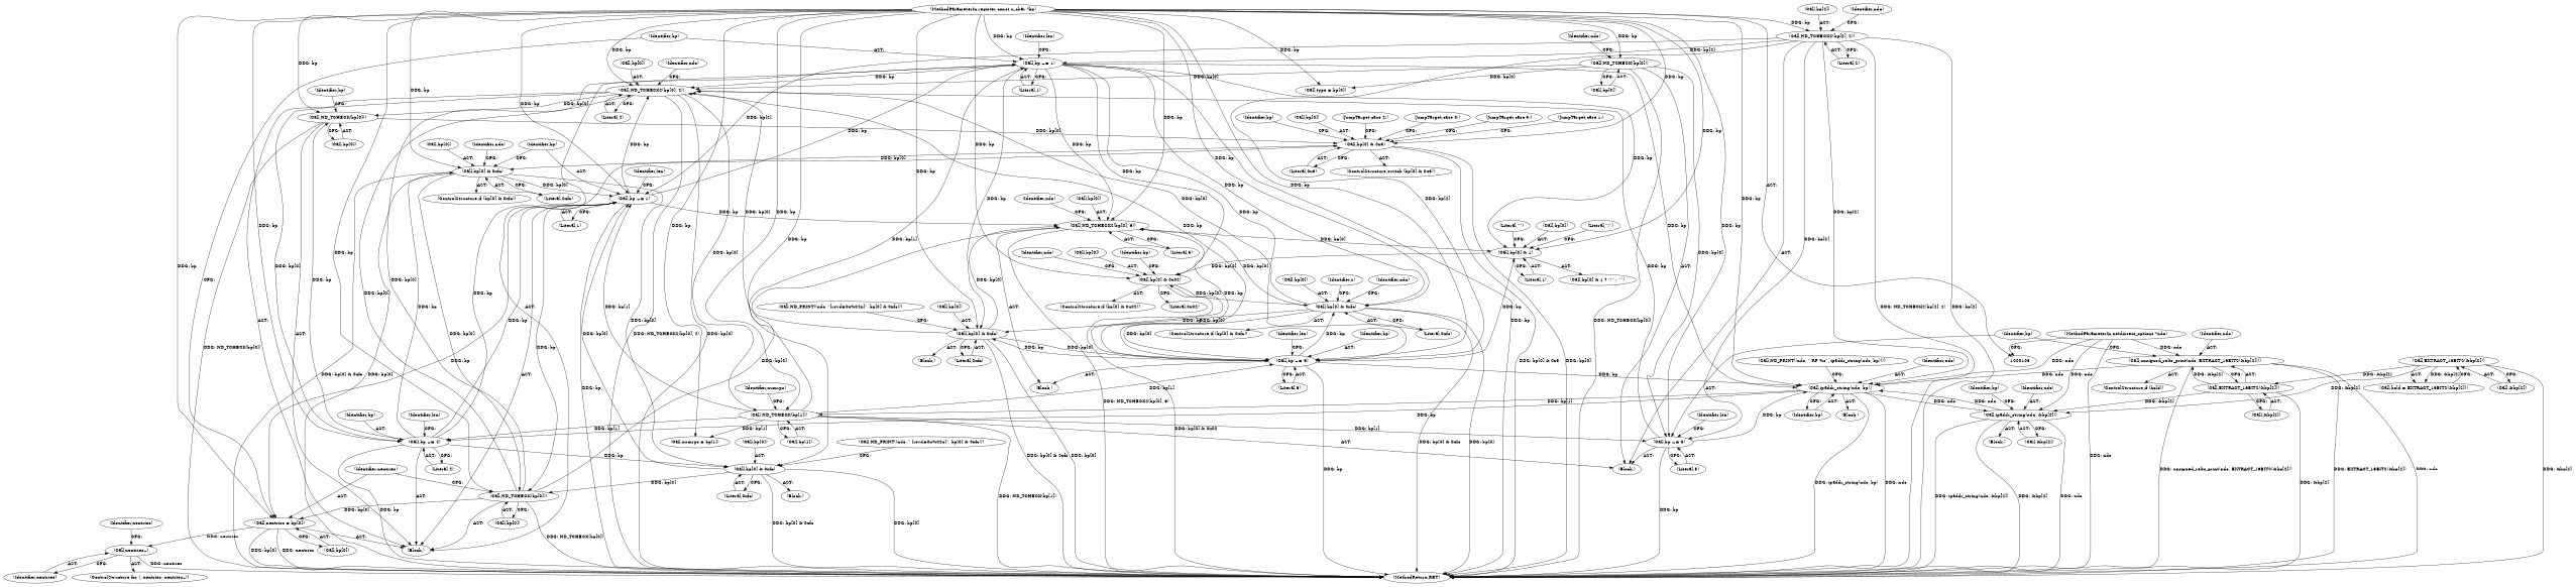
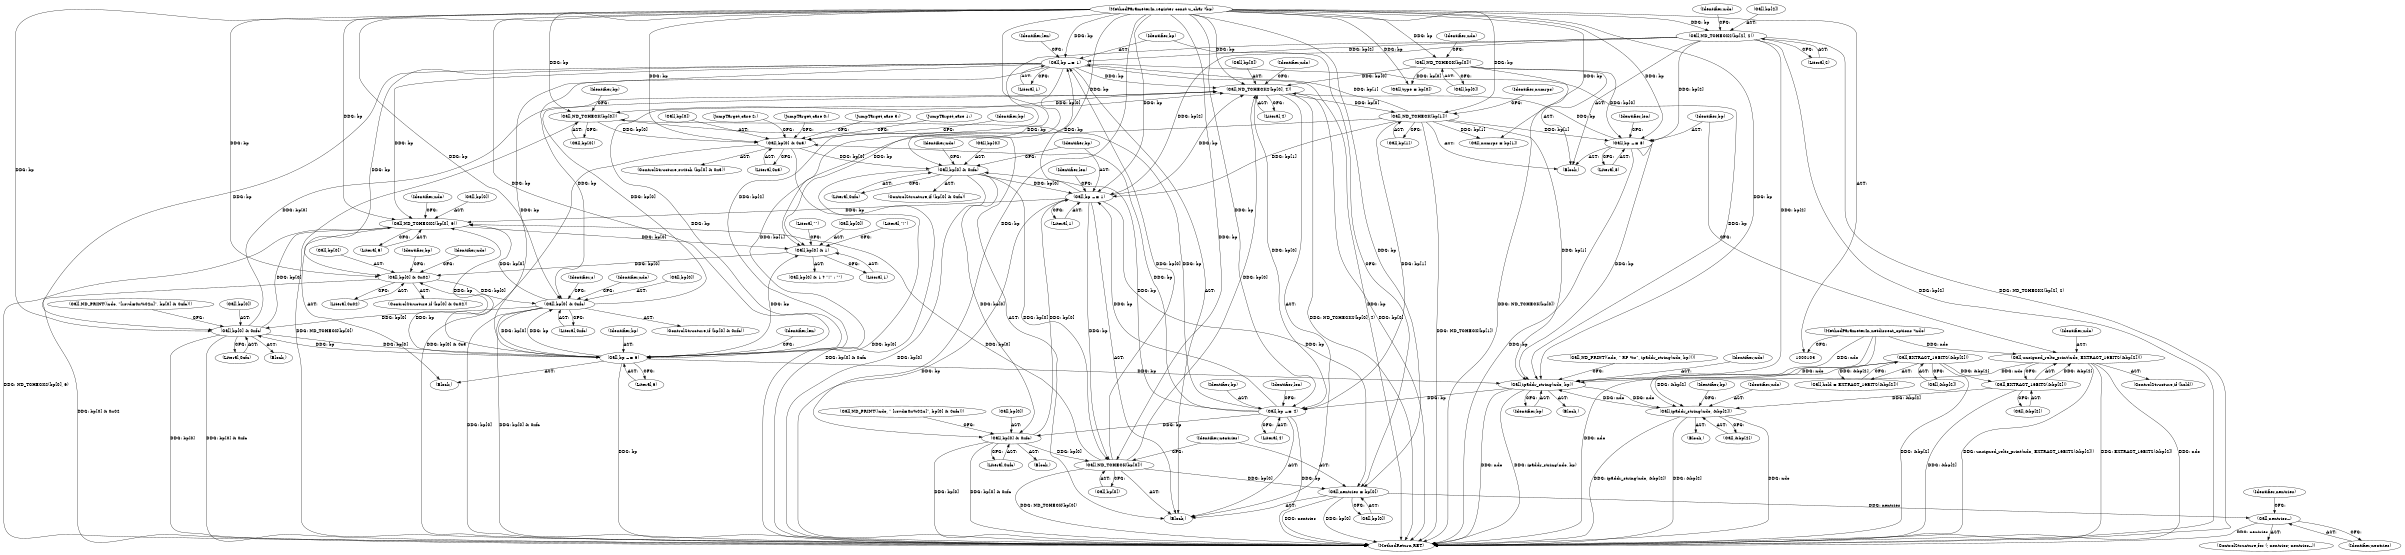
  digraph {
    n1 [label="(Call,bp += 1)"]
    n2 [label="(Call,ND_TCHECK2(bp[0], 4))"]
    n3 [label="(Call,bp[0] & 0xfc)"]
    n4 [label="(Call,ipaddr_string(ndo, bp))"]
    n5 [label="(Call,bp += 6)"]
    n6 [label="(Call,bp[0] & 0xfc)"]
    n7 [label="(Call,bp[0] & 0x02)"]
    n8 [label="(Call,bp[0] & 1)"]
    n9 [label="(Call,ND_TCHECK2(bp[0], 6))"]
    n10 [label="(Literal,1)"]
    n11 [label="(Block,)"]
    n12 [label="(MethodReturn,RET)"]
    n13 [label="(Call,ND_TCHECK(bp[0]))"]
    n14 [label="(Call,bp += 4)"]
    n15 [label="(Literal,4)"]
    n16 [label="(Call,ND_TCHECK(bp[1]))"]
    n17 [label="(Literal,0xfc)"]
    n18 [label="(Block,)"]
    n19 [label="(Call,ipaddr_string(ndo, &bp[2]))"]
    n20 [label="(Identifier,bp)"]
    n21 [label="(Block,)"]
    n22 [label="(Literal,6)"]
    n23 [label="(Block,)"]
    n24 [label="(Literal,0xfc)"]
    n25 [label="(ControlStructure,if (bp[0] & 0xfc))"]
    n26 [label="(Literal,0x02)"]
    n27 [label="(ControlStructure,if (bp[0] & 0x02))"]
    n28 [label="(Literal,1)"]
    n29 [label="(Call,bp[0] & 1 ? \"!\" : \"\")"]
    n30 [label="(Literal,6)"]
    n31 [label="(Call,bp += 1)"]
    n32 [label="(Call,ND_TCHECK(bp[0]))"]
    n33 [label="(Call,nentries = bp[0])"]
    n34 [label="(Literal,1)"]
    n35 [label="(Call,bp[0])"]
    n36 [label="(Call,nentries--)"]
    n37 [label="(Call,bp[0])"]
    n38 [label="(Call,bp[0] & 0xfc)"]
    n39 [label="(Call,bp[0] & 0xfc)"]
    n40 [label="(ControlStructure,if (bp[0] & 0xfc))"]
    n41 [label="(Literal,0xfc)"]
    n42 [label="(Block,)"]
    n43 [label="(Literal,0xfc)"]
    n44 [label="(Call,bp[0] & 0x3)"]
    n45 [label="(Literal,0x3)"]
    n46 [label="(ControlStructure,switch (bp[0] & 0x3))"]
    n47 [label="(Call,bp[0])"]
    n48 [label="(Literal,4)"]
    n49 [label="(Call,ND_TCHECK2(bp[2], 2))"]
    n50 [label="(Call,bp += 8)"]
    n51 [label="(Block,)"]
    n52 [label="(Literal,2)"]
    n53 [label="(Literal,8)"]
    n54 [label="(MethodParameterIn,register const u_char *bp)"]
    n55 [label="(Call,ND_TCHECK(bp[0]))"]
    n56 [label="(Call,numrps = bp[1])"]
    n57 [label="(Call,type = bp[0])"]
    1000103
    n59 [label="(Call,bp[1])"]
    n60 [label="(Call,bp[0])"]
    n61 [label="(Block,)"]
    n62 [label="(Call,&bp[2])"]
    n63 [label="(Call,unsigned_relts_print(ndo, EXTRACT_16BITS(&bp[2])))"]
    n64 [label="(Call,EXTRACT_16BITS(&bp[2]))"]
    n65 [label="(ControlStructure,if (hold))"]
    n66 [label="(Call,&bp[2])"]
    n67 [label="(MethodParameterIn,netdissect_options *ndo)"]
    n68 [label="(Call,EXTRACT_16BITS(&bp[2]))"]
    n69 [label="(Call,hold = EXTRACT_16BITS(&bp[2]))"]
    n70 [label="(Call,&bp[2])"]
    n71 [label="(Identifier,nentries)"]
    n72 [label="(ControlStructure,for (; nentries; nentries--))"]
    n73 [label="(Literal,\"\")"]
    n74 [label="(Call,bp[0])"]
    n75 [label="(Identifier,nentries)"]
    n76 [label="(Identifier,bp)"]
    n77 [label="(Identifier,s)"]
    n78 [label="(Identifier,bp)"]
    n79 [label="(Call,ND_PRINT((ndo, \"[rsvd=0x%02x]\", bp[0] & 0xfc)))"]
    n80 [label="(Identifier,ndo)"]
    n81 [label="(Call,bp[0])"]
    n82 [label="(Identifier,ndo)"]
    n83 [label="(Call,bp[0])"]
    n84 [label="(Identifier,ndo)"]
    n85 [label="(Identifier,len)"]
    n86 [label="(Identifier,ndo)"]
    n87 [label="(Call,bp[0])"]
    n88 [label="(Call,bp[0])"]
    n89 [label="(Identifier,len)"]
    n90 [label="(JumpTarget,case 2:)"]
    n91 [label="(JumpTarget,case 0:)"]
    n92 [label="(Call,ND_PRINT((ndo, \" RP %s\", ipaddr_string(ndo, bp))))"]
    n93 [label="(Call,bp[0])"]
    n94 [label="(Identifier,nentries)"]
    n95 [label="(Identifier,ndo)"]
    n96 [label="(Identifier,bp)"]
    n97 [label="(Identifier,ndo)"]
    n98 [label="(Identifier,len)"]
    n99 [label="(Call,bp[0])"]
    n100 [label="(JumpTarget,case 3:)"]
    n101 [label="(Identifier,bp)"]
    n102 [label="(Call,bp[0])"]
    n103 [label="(Identifier,len)"]
    n104 [label="(Call,ND_PRINT((ndo, \" [rsvd=0x%02x]\", bp[0] & 0xfc)))"]
    n105 [label="(Literal,\"!\")"]
    n106 [label="(Identifier,bp)"]
    n107 [label="(Identifier,bp)"]
    n108 [label="(Identifier,numrps)"]
    n109 [label="(Call,bp[0])"]
    n110 [label="(Identifier,len)"]
    n111 [label="(Identifier,bp)"]
    n112 [label="(Identifier,ndo)"]
    n113 [label="(Identifier,ndo)"]
    n114 [label="(Identifier,ndo)"]
    n115 [label="(JumpTarget,case 1:)"]
    n116 [label="(Call,bp[2])"]
    n117 [label="(Identifier,bp)"]
    n118 [label="(Identifier,ndo)"]
    n119 [label="(Identifier,bp)"]
    n1 -> n2 [label="DDG: bp"]
    n1 -> n3 [label="DDG: bp"]
    n1 -> n4 [label="DDG: bp"]
    n1 -> n5 [label="DDG: bp"]
    n1 -> n6 [label="DDG: bp"]
    n1 -> n7 [label="DDG: bp"]
    n1 -> n8 [label="DDG: bp"]
    n1 -> n9 [label="DDG: bp"]
    n1 -> n10 [label="CFG: "]
    n1 -> n11 [label="AST: "]
    n1 -> n12 [label="DDG: bp"]
    n2 -> n11 [label="AST: "]
    n2 -> n12 [label="DDG: bp[0]"]
    n2 -> n12 [label="DDG: ND_TCHECK2(bp[0], 4)"]
    n2 -> n13 [label="DDG: bp[0]"]
    n2 -> n14 [label="DDG: bp[0]"]
    n2 -> n15 [label="CFG: "]
    n2 -> n16 [label="DDG: bp[0]"]
    n3 -> n2 [label="DDG: bp[0]"]
    n3 -> n5 [label="DDG: bp[0]"]
    n3 -> n9 [label="DDG: bp[0]"]
    n3 -> n12 [label="DDG: bp[0] & 0xfc"]
    n3 -> n12 [label="DDG: bp[0]"]
    n3 -> n17 [label="CFG: "]
    n3 -> n18 [label="AST: "]
    n4 -> n12 [label="DDG: ndo"]
    n4 -> n12 [label="DDG: ipaddr_string(ndo, bp)"]
    n4 -> n14 [label="DDG: bp"]
    n4 -> n19 [label="DDG: ndo"]
    n4 -> n20 [label="CFG: "]
    n4 -> n21 [label="AST: "]
    n5 -> n2 [label="DDG: bp"]
    n5 -> n3 [label="DDG: bp"]
    n5 -> n4 [label="DDG: bp"]
    n5 -> n6 [label="DDG: bp"]
    n5 -> n7 [label="DDG: bp"]
    n5 -> n8 [label="DDG: bp"]
    n5 -> n9 [label="DDG: bp"]
    n5 -> n12 [label="DDG: bp"]
    n5 -> n22 [label="CFG: "]
    n5 -> n23 [label="AST: "]
    n6 -> n2 [label="DDG: bp[0]"]
    n6 -> n3 [label="DDG: bp[0]"]
    n6 -> n5 [label="DDG: bp[0]"]
    n6 -> n9 [label="DDG: bp[0]"]
    n6 -> n12 [label="DDG: bp[0] & 0xfc"]
    n6 -> n12 [label="DDG: bp[0]"]
    n6 -> n24 [label="CFG: "]
    n6 -> n25 [label="AST: "]
    n7 -> n6 [label="DDG: bp[0]"]
    n7 -> n12 [label="DDG: bp[0] & 0x02"]
    n7 -> n26 [label="CFG: "]
    n7 -> n27 [label="AST: "]
    n8 -> n7 [label="DDG: bp[0]"]
    n8 -> n28 [label="CFG: "]
    n8 -> n29 [label="AST: "]
    n9 -> n8 [label="DDG: bp[0]"]
    n9 -> n12 [label="DDG: ND_TCHECK2(bp[0], 6)"]
    n9 -> n23 [label="AST: "]
    n9 -> n30 [label="CFG: "]
    n10 -> n1 [label="AST: "]
    n13 -> n11 [label="AST: "]
    n13 -> n12 [label="DDG: ND_TCHECK(bp[0])"]
    n13 -> n44 [label="DDG: bp[0]"]
    n13 -> n47 [label="CFG: "]
    n14 -> n11 [label="AST: "]
    n14 -> n12 [label="DDG: bp"]
    n14 -> n13 [label="DDG: bp"]
    n14 -> n31 [label="DDG: bp"]
    n14 -> n38 [label="DDG: bp"]
    n14 -> n39 [label="DDG: bp"]
    n14 -> n44 [label="DDG: bp"]
    n14 -> n48 [label="CFG: "]
    n15 -> n2 [label="AST: "]
    n16 -> n1 [label="DDG: bp[1]"]
-   n4 -> n16 [label="DDG: bp[1]"]
+   n16 -> n4 [label="DDG: bp[1]"]
    n16 -> n5 [label="DDG: bp[1]"]
    n16 -> n12 [label="DDG: ND_TCHECK(bp[1])"]
    n16 -> n14 [label="DDG: bp[1]"]
    n16 -> n31 [label="DDG: bp[1]"]
    n16 -> n50 [label="DDG: bp[1]"]
    n16 -> n51 [label="AST: "]
    n16 -> n56 [label="DDG: bp[1]"]
    n16 -> n59 [label="CFG: "]
    n17 -> n3 [label="AST: "]
    n19 -> n4 [label="DDG: ndo"]
    n19 -> n12 [label="DDG: ipaddr_string(ndo, &bp[2])"]
    n19 -> n12 [label="DDG: &bp[2]"]
    n19 -> n12 [label="DDG: ndo"]
    n19 -> n61 [label="AST: "]
    n19 -> n62 [label="CFG: "]
    n20 -> n4 [label="AST: "]
    n22 -> n5 [label="AST: "]
    n24 -> n6 [label="AST: "]
+   n26 -> n7 [label="AST: "]
    n28 -> n8 [label="AST: "]
    n30 -> n9 [label="AST: "]
    n31 -> n1 [label="DDG: bp"]
    n31 -> n2 [label="DDG: bp"]
    n31 -> n9 [label="DDG: bp"]
    n31 -> n11 [label="AST: "]
    n31 -> n12 [label="DDG: bp"]
    n31 -> n32 [label="DDG: bp"]
    n31 -> n33 [label="DDG: bp"]
    n31 -> n34 [label="CFG: "]
    n32 -> n1 [label="DDG: bp[0]"]
    n32 -> n2 [label="DDG: bp[0]"]
    n32 -> n9 [label="DDG: bp[0]"]
    n32 -> n11 [label="AST: "]
    n32 -> n12 [label="DDG: ND_TCHECK(bp[0])"]
    n32 -> n33 [label="DDG: bp[0]"]
    n32 -> n35 [label="CFG: "]
    n33 -> n11 [label="AST: "]
    n33 -> n12 [label="DDG: nentries"]
    n33 -> n12 [label="DDG: bp[0]"]
    n33 -> n36 [label="DDG: nentries"]
    n33 -> n37 [label="CFG: "]
    n34 -> n31 [label="AST: "]
    n35 -> n32 [label="AST: "]
    n36 -> n12 [label="DDG: nentries"]
    n36 -> n71 [label="CFG: "]
    n36 -> n72 [label="AST: "]
    n37 -> n33 [label="AST: "]
    n38 -> n12 [label="DDG: bp[0]"]
    n38 -> n12 [label="DDG: bp[0] & 0xfc"]
    n38 -> n31 [label="DDG: bp[0]"]
    n38 -> n32 [label="DDG: bp[0]"]
    n38 -> n39 [label="DDG: bp[0]"]
    n38 -> n40 [label="AST: "]
    n38 -> n41 [label="CFG: "]
    n39 -> n12 [label="DDG: bp[0] & 0xfc"]
    n39 -> n12 [label="DDG: bp[0]"]
    n39 -> n31 [label="DDG: bp[0]"]
    n39 -> n32 [label="DDG: bp[0]"]
    n39 -> n42 [label="AST: "]
    n39 -> n43 [label="CFG: "]
    n41 -> n38 [label="AST: "]
    n43 -> n39 [label="AST: "]
    n44 -> n12 [label="DDG: bp[0] & 0x3"]
    n44 -> n12 [label="DDG: bp[0]"]
    n44 -> n38 [label="DDG: bp[0]"]
    n44 -> n45 [label="CFG: "]
    n44 -> n46 [label="AST: "]
    n45 -> n44 [label="AST: "]
    n47 -> n13 [label="AST: "]
    n48 -> n14 [label="AST: "]
    n49 -> n1 [label="DDG: bp[2]"]
    n49 -> n4 [label="DDG: bp[2]"]
    n49 -> n5 [label="DDG: bp[2]"]
    n49 -> n12 [label="DDG: bp[2]"]
    n49 -> n12 [label="DDG: ND_TCHECK2(bp[2], 2)"]
    n49 -> n31 [label="DDG: bp[2]"]
    n49 -> n50 [label="DDG: bp[2]"]
    n49 -> n51 [label="AST: "]
    n49 -> n52 [label="CFG: "]
    n50 -> n2 [label="DDG: bp"]
    n50 -> n4 [label="DDG: bp"]
    n50 -> n12 [label="DDG: bp"]
    n50 -> n51 [label="AST: "]
    n50 -> n53 [label="CFG: "]
    n52 -> n49 [label="AST: "]
    n53 -> n50 [label="AST: "]
    n54 -> n1 [label="DDG: bp"]
    n54 -> n2 [label="DDG: bp"]
    n54 -> n3 [label="DDG: bp"]
    n54 -> n4 [label="DDG: bp"]
    n54 -> n5 [label="DDG: bp"]
    n54 -> n6 [label="DDG: bp"]
    n54 -> n7 [label="DDG: bp"]
    n54 -> n8 [label="DDG: bp"]
    n54 -> n9 [label="DDG: bp"]
    n54 -> n13 [label="DDG: bp"]
    n54 -> n14 [label="DDG: bp"]
    n54 -> n16 [label="DDG: bp"]
    n54 -> n31 [label="DDG: bp"]
    n54 -> n32 [label="DDG: bp"]
    n54 -> n33 [label="DDG: bp"]
    n54 -> n38 [label="DDG: bp"]
    n54 -> n39 [label="DDG: bp"]
    n54 -> n44 [label="DDG: bp"]
    n54 -> n49 [label="DDG: bp"]
    n54 -> n50 [label="DDG: bp"]
    n54 -> n55 [label="DDG: bp"]
    n54 -> n56 [label="DDG: bp"]
    n54 -> n57 [label="DDG: bp"]
    n54 -> 1000103 [label="AST: "]
    n55 -> n2 [label="DDG: bp[0]"]
    n55 -> n12 [label="DDG: ND_TCHECK(bp[0])"]
    n55 -> n50 [label="DDG: bp[0]"]
    n55 -> n51 [label="AST: "]
    n55 -> n57 [label="DDG: bp[0]"]
    n55 -> n60 [label="CFG: "]
    n59 -> n16 [label="AST: "]
    n60 -> n55 [label="AST: "]
    n62 -> n19 [label="AST: "]
    n63 -> n4 [label="DDG: ndo"]
    n63 -> n12 [label="DDG: unsigned_relts_print(ndo, EXTRACT_16BITS(&bp[2]))"]
    n63 -> n12 [label="DDG: EXTRACT_16BITS(&bp[2])"]
    n63 -> n12 [label="DDG: ndo"]
    n63 -> n64 [label="CFG: "]
    n63 -> n65 [label="AST: "]
    n64 -> n12 [label="DDG: &bp[2]"]
    n64 -> n19 [label="DDG: &bp[2]"]
    n64 -> n63 [label="AST: "]
    n64 -> n63 [label="DDG: &bp[2]"]
    n64 -> n66 [label="CFG: "]
    n66 -> n64 [label="AST: "]
    n67 -> n4 [label="DDG: ndo"]
    n67 -> n12 [label="DDG: ndo"]
    n67 -> n19 [label="DDG: ndo"]
    n67 -> 1000103 [label="CFG: "]
    n67 -> n63 [label="DDG: ndo"]
    n68 -> n12 [label="DDG: &bp[2]"]
    n68 -> n19 [label="DDG: &bp[2]"]
    n68 -> n64 [label="DDG: &bp[2]"]
    n68 -> n69 [label="AST: "]
    n68 -> n69 [label="DDG: &bp[2]"]
    n68 -> n70 [label="CFG: "]
    n69 -> n68 [label="CFG: "]
    n70 -> n68 [label="AST: "]
    n71 -> n36 [label="AST: "]
    n73 -> n8 [label="CFG: "]
    n74 -> n38 [label="AST: "]
    n75 -> n32 [label="CFG: "]
    n75 -> n33 [label="AST: "]
    n76 -> n13 [label="CFG: "]
    n77 -> n6 [label="CFG: "]
    n78 -> n44 [label="CFG: "]
    n79 -> n3 [label="CFG: "]
    n80 -> n7 [label="CFG: "]
    n81 -> n44 [label="AST: "]
    n82 -> n6 [label="CFG: "]
    n83 -> n9 [label="AST: "]
    n84 -> n63 [label="AST: "]
    n85 -> n1 [label="CFG: "]
    n86 -> n55 [label="CFG: "]
    n87 -> n39 [label="AST: "]
    n88 -> n8 [label="AST: "]
    n89 -> n31 [label="CFG: "]
    n90 -> n44 [label="CFG: "]
    n91 -> n44 [label="CFG: "]
    n92 -> n4 [label="CFG: "]
    n93 -> n2 [label="AST: "]
    n94 -> n36 [label="CFG: "]
    n95 -> n9 [label="CFG: "]
    n96 -> n19 [label="CFG: "]
    n97 -> n49 [label="CFG: "]
    n98 -> n14 [label="CFG: "]
    n99 -> n6 [label="AST: "]
    n100 -> n44 [label="CFG: "]
    n101 -> n31 [label="AST: "]
    n101 -> n38 [label="CFG: "]
    n102 -> n7 [label="AST: "]
    n103 -> n50 [label="CFG: "]
    n104 -> n39 [label="CFG: "]
    n105 -> n8 [label="CFG: "]
    n106 -> n50 [label="AST: "]
    n106 -> n63 [label="CFG: "]
    n107 -> n7 [label="CFG: "]
    n108 -> n16 [label="CFG: "]
    n109 -> n3 [label="AST: "]
    n110 -> n5 [label="CFG: "]
    n111 -> n1 [label="AST: "]
    n111 -> n33 [label="CFG: "]
    n112 -> n19 [label="AST: "]
    n113 -> n2 [label="CFG: "]
    n114 -> n4 [label="AST: "]
    n115 -> n44 [label="CFG: "]
    n116 -> n49 [label="AST: "]
    n117 -> n14 [label="AST: "]
    n118 -> n38 [label="CFG: "]
    n119 -> n5 [label="AST: "]
  }
